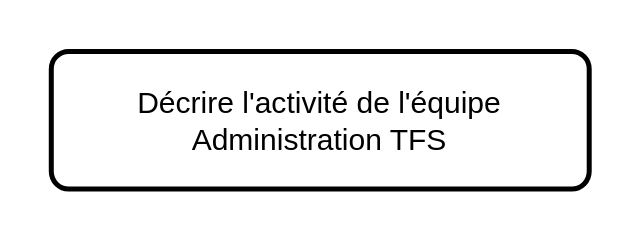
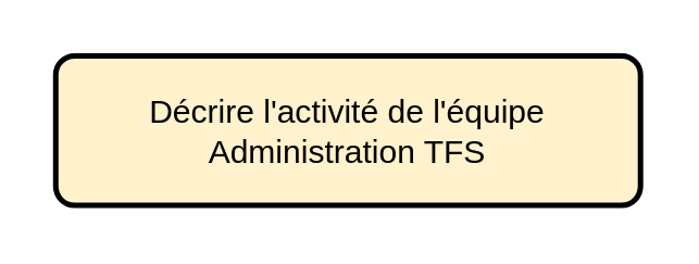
  <mxCell id="0" />
  <mxCell id="1" parent="0" />
- <mxCell id="2" value="Décrire l'activité de l'équipe Administration TFS" style="rounded=1;absoluteArcSize=1;arcSize=14;whiteSpace=wrap;strokeWidth=2;" vertex="1" parent="1"><mxGeometry x="20" y="20" width="215" height="55" as="geometry" /></mxCell>
+ <mxCell id="2" value="Décrire l'activité de l'équipe Administration TFS" style="rounded=1;absoluteArcSize=1;arcSize=14;whiteSpace=wrap;strokeWidth=2;fillColor=#fff2cc;" vertex="1" parent="1"><mxGeometry x="20" y="20" width="215" height="55" as="geometry" /></mxCell>
